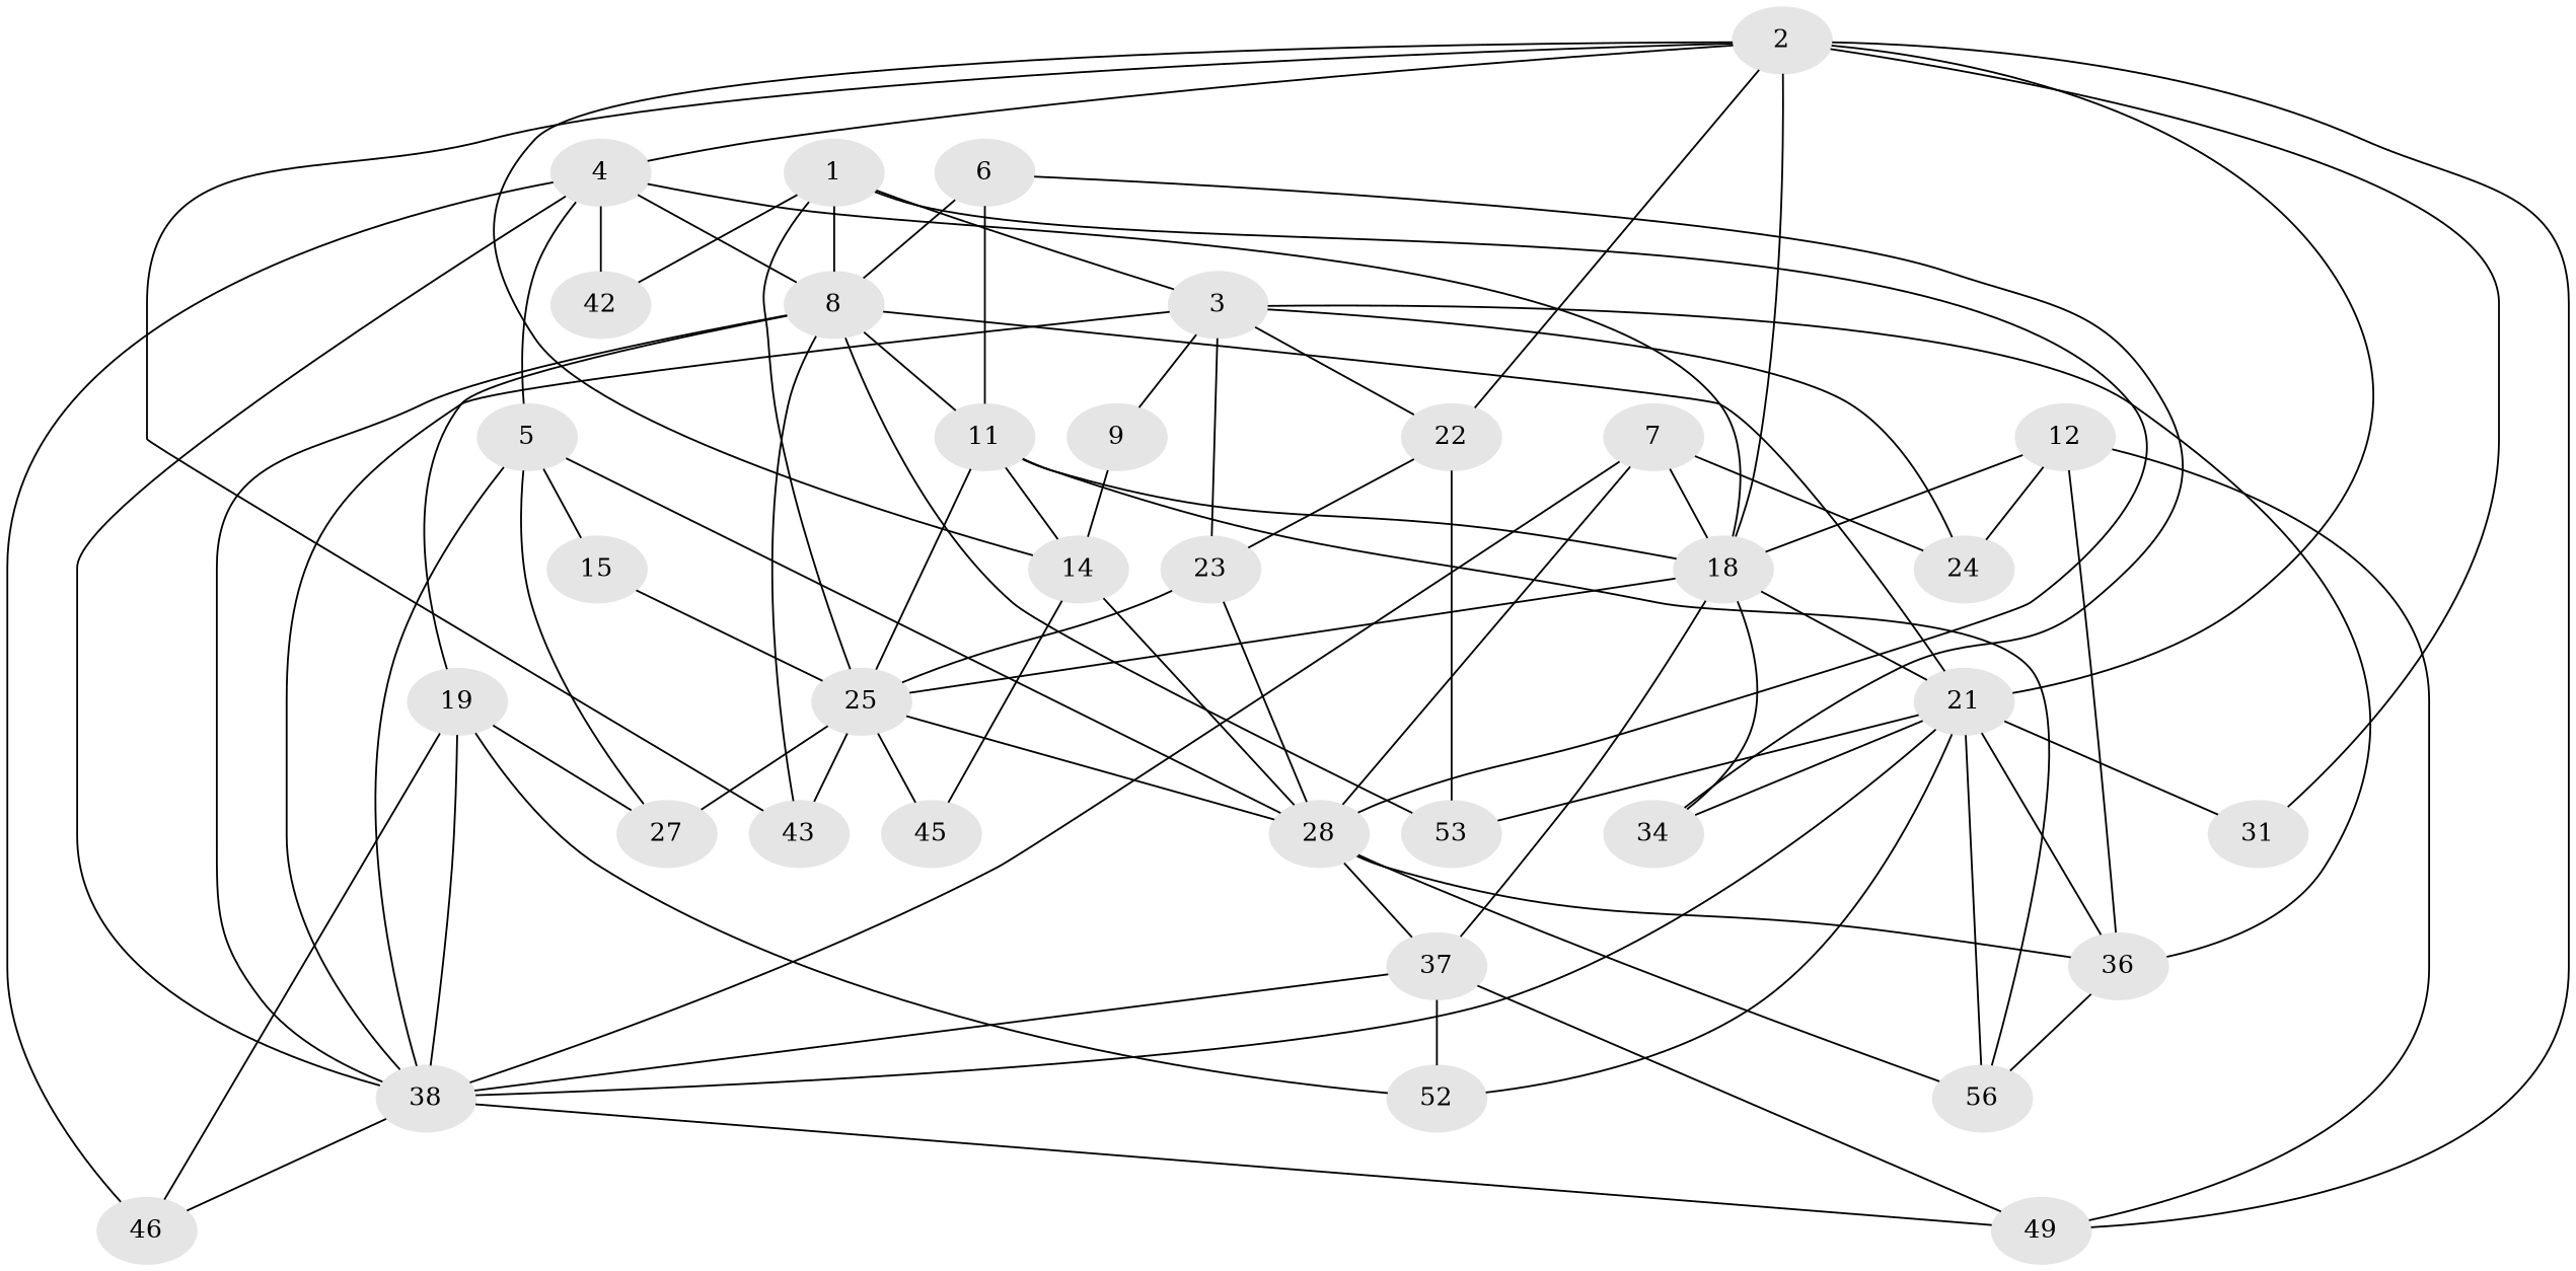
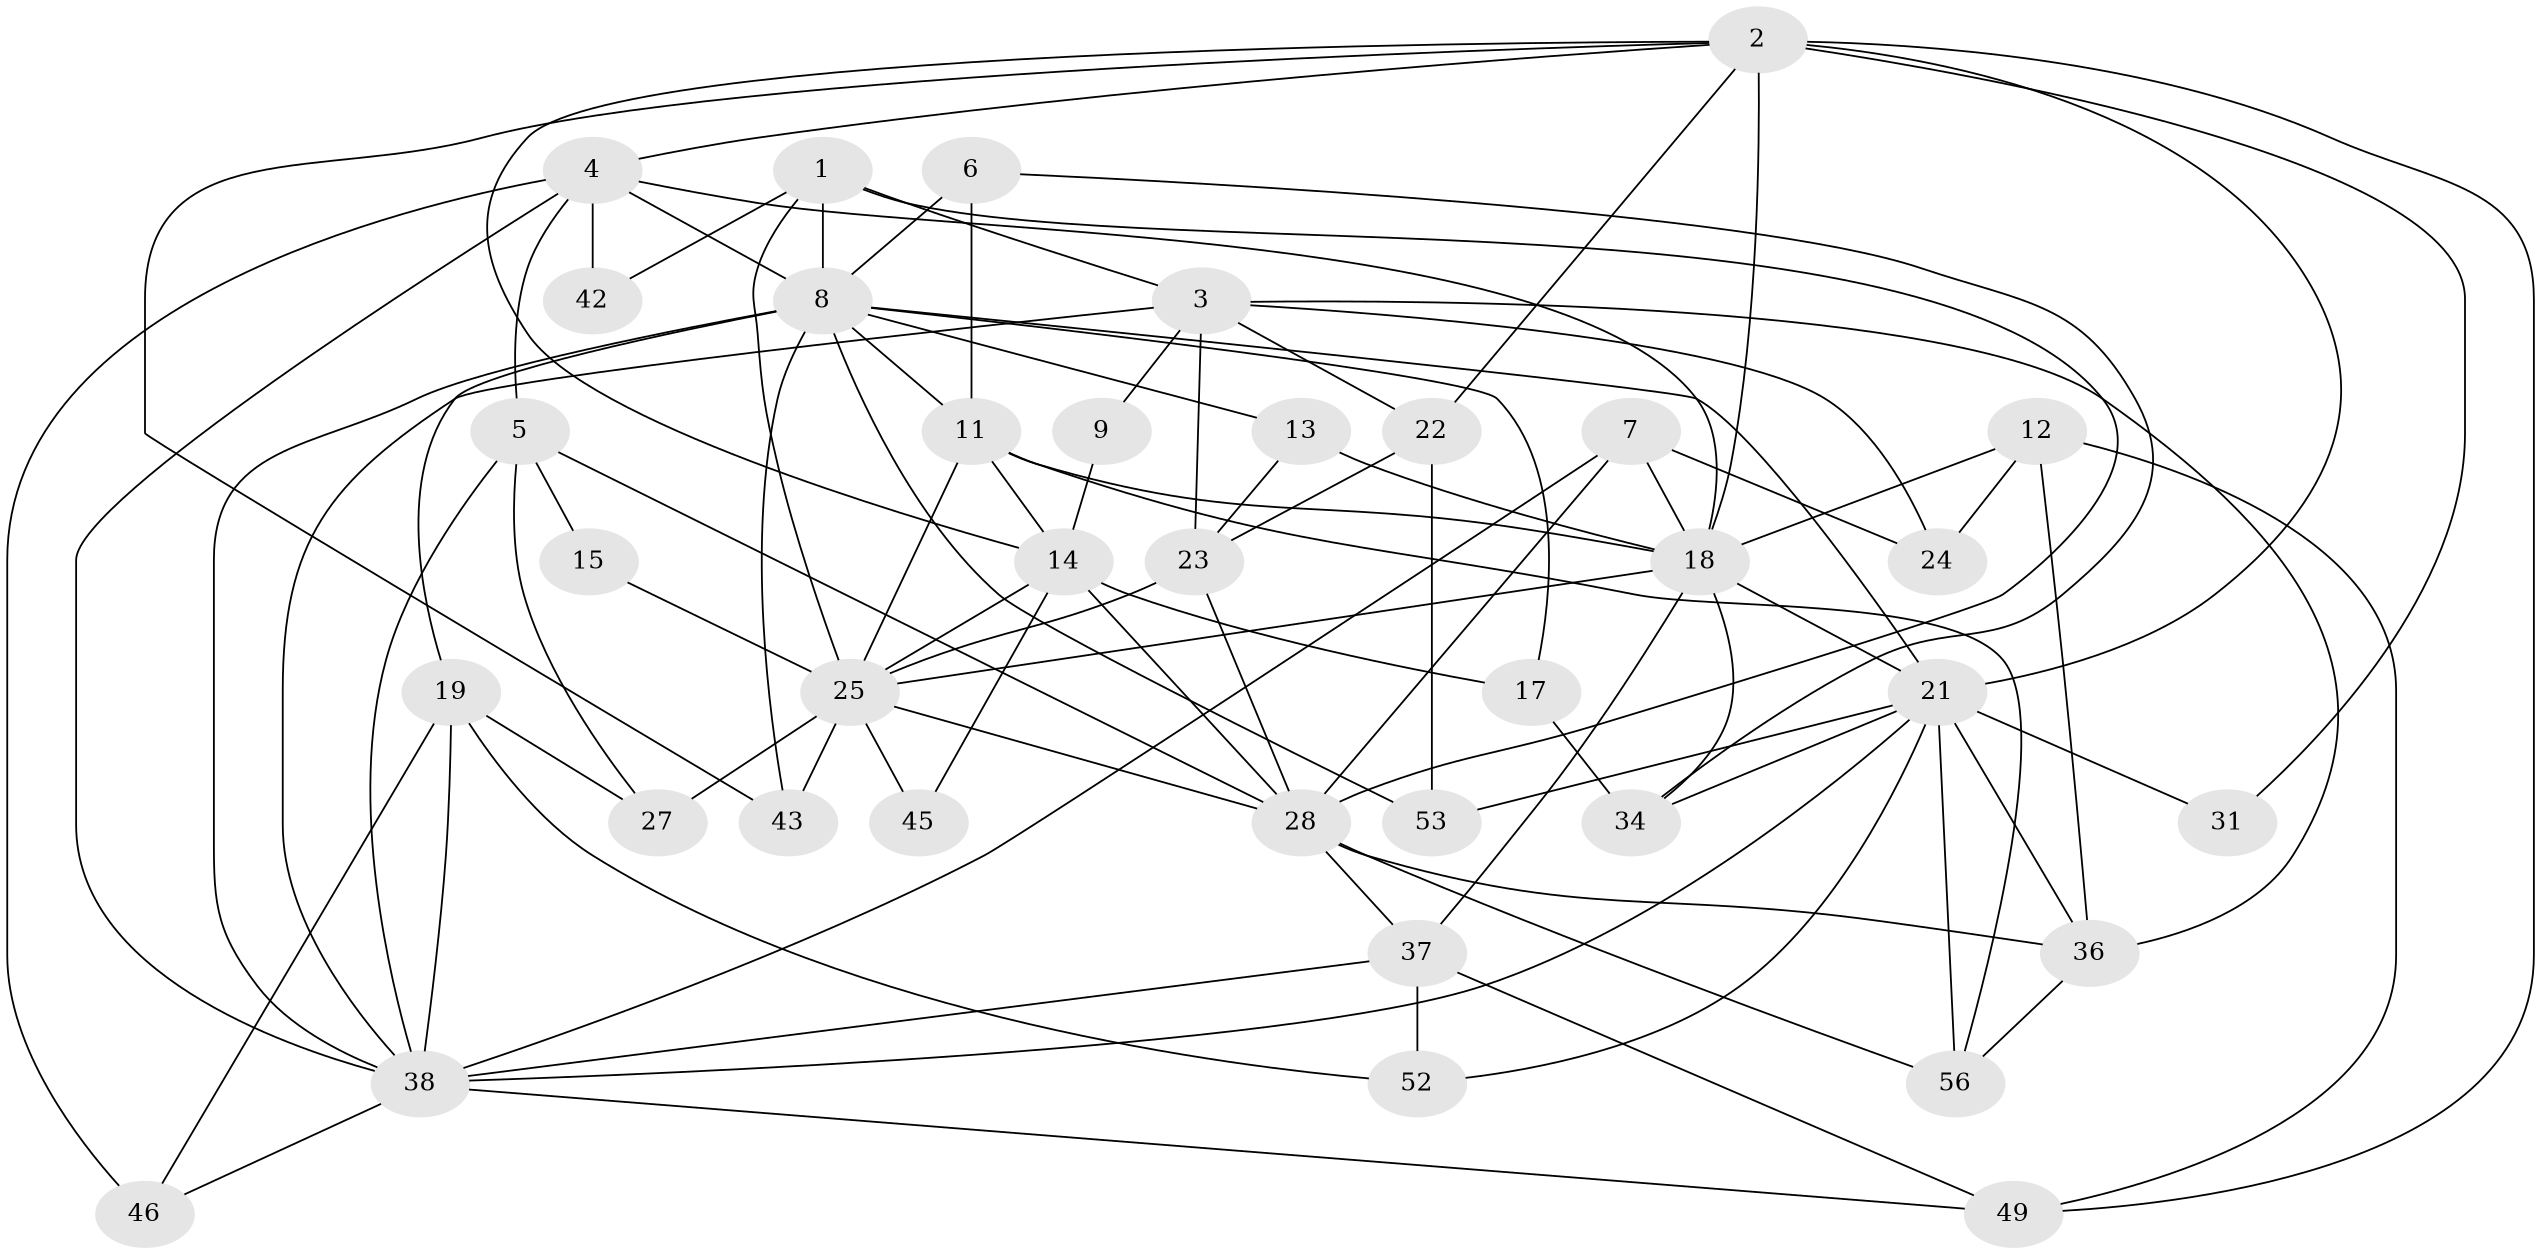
  graph {
    node [color=gray90 style=filled]
    1 [super="+40"]
    3 [super="+24"]
    8 [super="+16"]
    25 [super="+32"]
    28 [super="+29"]
    42
    22 [super="+57"]
    9
    23
    36 [super="+47"]
    38 [super="+58"]
    n12 [label=24]
    21 [super="+41"]
    43
    11 [super="+35"]
+   13
+   17
    19 [super="+54"]
    53
    27
    45
    56
    37 [super="+39"]
    2 [super="+48"]
    4 [super="+20"]
    14 [super="+33"]
    18 [super="+51"]
    31
    49 [super="+55"]
    5 [super="+10"]
    46
    34 [super="+50"]
    52
    15
    6
    7 [super="+30"]
    12
    1 -- 3
    1 -- 8
    1 -- 25
    1 -- 28
    1 -- 42
    3 -- 22
    3 -- 9
    3 -- 23
    3 -- 36
    3 -- 38
    3 -- n12
    8 -- 38
    8 -- 21
    8 -- 43
    8 -- 11
+   8 -- 13
+   8 -- 17
    8 -- 19
    8 -- 53
    25 -- 28
    25 -- 43
    25 -- 27
    25 -- 45
    28 -- 36
    28 -- 56
    28 -- 37
    22 -- 23
    22 -- 53
    9 -- 14
    23 -- 25
    23 -- 28
    36 -- 56
    38 -- 49
    38 -- 46
    21 -- 36
    21 -- 38
    21 -- 53
    21 -- 56
    21 -- 31
    21 -- 34
    21 -- 52
    11 -- 25
    11 -- 56
    11 -- 14
    11 -- 18
+   13 -- 23
+   13 -- 18
+   17 -- 34
    19 -- 38
    19 -- 27
    19 -- 46
    19 -- 52
    37 -- 38
    37 -- 49
    37 -- 52
    2 -- 22
    2 -- 21
    2 -- 43
    2 -- 4
    2 -- 14
    2 -- 18
    2 -- 31
    2 -- 49
    4 -- 8
    4 -- 42 [weight=2]
    4 -- 38
    4 -- 18
    4 -- 5
    4 -- 46
+   14 -- 25
    14 -- 28
+   14 -- 17
    14 -- 45
    18 -- 25
    18 -- 21
    18 -- 37
    18 -- 34
    5 -- 28
    5 -- 38
    5 -- 27
    5 -- 15
    15 -- 25
    6 -- 8
    6 -- 11
    6 -- 34
    7 -- 28
    7 -- 38
    7 -- n12
    7 -- 18
    12 -- 36
    12 -- n12
    12 -- 18
    12 -- 49
  }
